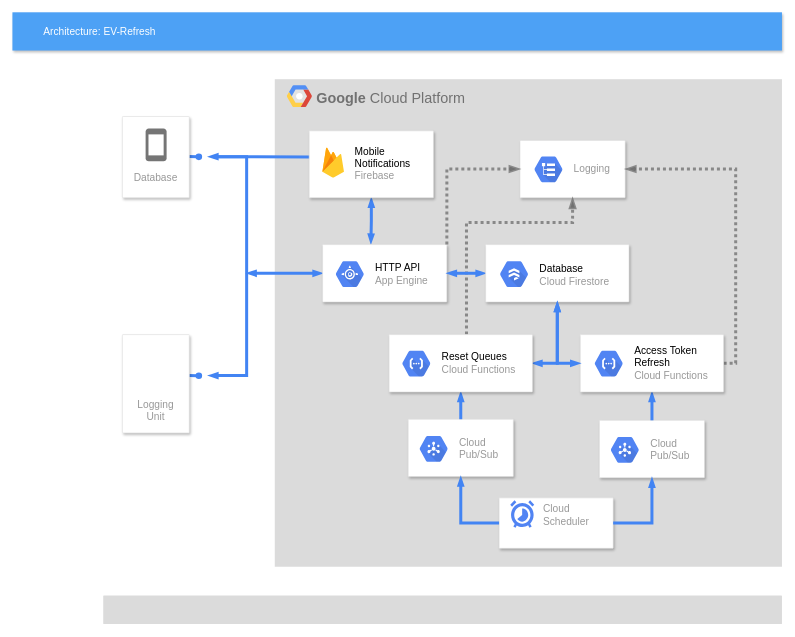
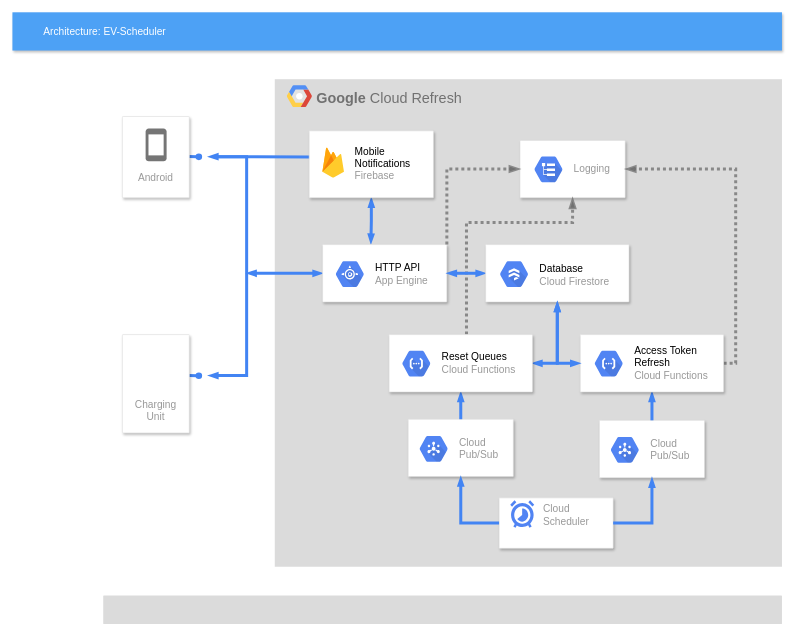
  <mxCell id="0" />
  <mxCell id="1" parent="0" />
  <mxCell id="2" value="" style="group;aspect=fixed;" vertex="1" connectable="0" parent="1"><mxGeometry x="20" y="20" width="1282.97" height="1020" as="geometry" /></mxCell>
- <mxCell id="3" value="Architecture: EV-Refresh" style="fillColor=#4DA1F5;strokeColor=none;shadow=1;gradientColor=none;fontSize=17;align=left;spacingLeft=50;fontColor=#ffffff;html=1;spacingTop=4;" parent="2" vertex="1"><mxGeometry width="1282.97" height="63.75" as="geometry" /></mxCell>
+ <mxCell id="3" value="Architecture: EV-Scheduler" style="fillColor=#4DA1F5;strokeColor=none;shadow=1;gradientColor=none;fontSize=17;align=left;spacingLeft=50;fontColor=#ffffff;html=1;spacingTop=4;" parent="2" vertex="1"><mxGeometry width="1282.97" height="63.75" as="geometry" /></mxCell>
  <mxCell id="4" value="" style="edgeStyle=elbowEdgeStyle;fontSize=12;html=1;endArrow=oval;endFill=1;rounded=0;strokeWidth=5;endSize=6;startSize=4;dashed=0;strokeColor=#4284F3;elbow=vertical;" parent="2" edge="1"><mxGeometry width="100" relative="1" as="geometry"><mxPoint x="294.844" y="240.582" as="sourcePoint" /><mxPoint x="310.782" y="240.656" as="targetPoint" /></mxGeometry></mxCell>
  <mxCell id="5" value="" style="edgeStyle=elbowEdgeStyle;fontSize=12;html=1;endArrow=oval;endFill=1;rounded=0;strokeWidth=5;endSize=6;startSize=4;dashed=0;strokeColor=#4284F3;elbow=vertical;" parent="2" edge="1"><mxGeometry width="100" relative="1" as="geometry"><mxPoint x="294.844" y="605.608" as="sourcePoint" /><mxPoint x="310.782" y="605.625" as="targetPoint" /><Array as="points" /></mxGeometry></mxCell>
  <mxCell id="6" value="" style="rounded=1;absoluteArcSize=1;arcSize=2;html=1;strokeColor=none;gradientColor=none;shadow=0;dashed=0;strokeColor=none;fontSize=12;fontColor=#9E9E9E;align=left;verticalAlign=top;spacing=10;spacingTop=-4;fillColor=#DBDBDB;" parent="2" vertex="1"><mxGeometry x="151.406" y="972.188" width="1131.564" height="47.812" as="geometry" /></mxCell>
  <mxCell id="7" value="" style="fontSize=12;html=1;endArrow=blockThin;endFill=1;rounded=0;strokeWidth=5;endSize=4;startSize=4;dashed=0;strokeColor=#4284F3;startArrow=blockThin;startFill=1;edgeStyle=orthogonalEdgeStyle;" parent="2" edge="1"><mxGeometry width="100" relative="1" as="geometry"><mxPoint x="326.719" y="240.656" as="sourcePoint" /><mxPoint x="326.719" y="605.625" as="targetPoint" /><Array as="points"><mxPoint x="390.469" y="240.656" /><mxPoint x="390.469" y="605.625" /></Array></mxGeometry></mxCell>
- <mxCell id="8" value="Database" style="strokeColor=#dddddd;fillColor=#ffffff;shadow=1;strokeWidth=1;rounded=1;absoluteArcSize=1;arcSize=2;labelPosition=center;verticalLabelPosition=middle;align=center;verticalAlign=bottom;spacingLeft=0;fontColor=#999999;fontSize=17;whiteSpace=wrap;spacingBottom=2;html=1;spacing=20;spacingTop=0;" parent="2" vertex="1"><mxGeometry x="183.281" y="173.719" width="111.563" height="135.469" as="geometry" /></mxCell>
+ <mxCell id="8" value="Android" style="strokeColor=#dddddd;fillColor=#ffffff;shadow=1;strokeWidth=1;rounded=1;absoluteArcSize=1;arcSize=2;labelPosition=center;verticalLabelPosition=middle;align=center;verticalAlign=bottom;spacingLeft=0;fontColor=#999999;fontSize=17;whiteSpace=wrap;spacingBottom=2;html=1;spacing=20;spacingTop=0;" parent="2" vertex="1"><mxGeometry x="183.281" y="173.719" width="111.563" height="135.469" as="geometry" /></mxCell>
  <mxCell id="9" value="" style="dashed=0;html=1;fillColor=#757575;strokeColor=none;shape=mxgraph.gcp2.phone;part=1;spacing=2;spacingTop=0;spacingLeft=0;aspect=fixed;" parent="8" vertex="1"><mxGeometry x="0.5" width="35" height="54.68" relative="1" as="geometry"><mxPoint x="-17" y="20" as="offset" /></mxGeometry></mxCell>
- <mxCell id="10" value="Logging Unit" style="strokeColor=#dddddd;fillColor=#ffffff;shadow=1;strokeWidth=1;rounded=1;absoluteArcSize=1;arcSize=2;labelPosition=center;verticalLabelPosition=middle;align=center;verticalAlign=bottom;spacingLeft=0;fontColor=#999999;fontSize=17;whiteSpace=wrap;spacingBottom=2;html=1;spacing=13;" parent="2" vertex="1"><mxGeometry x="183.281" y="537.317" width="111.563" height="163.933" as="geometry" /></mxCell>
+ <mxCell id="10" value="Charging Unit" style="strokeColor=#dddddd;fillColor=#ffffff;shadow=1;strokeWidth=1;rounded=1;absoluteArcSize=1;arcSize=2;labelPosition=center;verticalLabelPosition=middle;align=center;verticalAlign=bottom;spacingLeft=0;fontColor=#999999;fontSize=17;whiteSpace=wrap;spacingBottom=2;html=1;spacing=13;" parent="2" vertex="1"><mxGeometry x="183.281" y="537.317" width="111.563" height="163.933" as="geometry" /></mxCell>
  <mxCell id="11" value="" style="shape=image;html=1;verticalAlign=top;verticalLabelPosition=bottom;labelBackgroundColor=#ffffff;imageAspect=0;aspect=fixed;image=https://cdn0.iconfinder.com/data/icons/30-hardware-line-icons/64/Processor-128.png" parent="2" vertex="1"><mxGeometry x="204" y="557.812" width="71.719" height="71.719" as="geometry" /></mxCell>
- <mxCell id="12" value="&lt;b style=&quot;font-size: 24px;&quot;&gt;Google &lt;/b&gt;Cloud Platform" style="fillColor=#DBDBDB;strokeColor=none;shadow=0;gradientColor=none;fontSize=24;align=left;spacing=10;fontColor=#717171;9E9E9E;verticalAlign=top;spacingTop=2;fontStyle=0;spacingLeft=60;html=1;" parent="2" vertex="1"><mxGeometry x="437.389" y="111.562" width="845.581" height="812.812" as="geometry" /></mxCell>
+ <mxCell id="12" value="&lt;b style=&quot;font-size: 24px;&quot;&gt;Google &lt;/b&gt;Cloud Refresh" style="fillColor=#DBDBDB;strokeColor=none;shadow=0;gradientColor=none;fontSize=24;align=left;spacing=10;fontColor=#717171;9E9E9E;verticalAlign=top;spacingTop=2;fontStyle=0;spacingLeft=60;html=1;" parent="2" vertex="1"><mxGeometry x="437.389" y="111.562" width="845.581" height="812.812" as="geometry" /></mxCell>
  <mxCell id="13" value="" style="shape=mxgraph.gcp2.google_cloud_platform;fillColor=#F6F6F6;strokeColor=none;shadow=0;gradientColor=none;aspect=fixed;" parent="12" vertex="1"><mxGeometry width="42" height="36.53" relative="1" as="geometry"><mxPoint x="20" y="10" as="offset" /></mxGeometry></mxCell>
  <mxCell id="14" value="" style="group" parent="12" vertex="1" connectable="0"><mxGeometry x="373.974" y="697.989" width="190.214" height="84.086" as="geometry" /></mxCell>
  <mxCell id="15" value="" style="group" parent="14" vertex="1" connectable="0"><mxGeometry width="190.214" height="84.086" as="geometry" /></mxCell>
  <mxCell id="16" value="" style="strokeColor=#dddddd;fillColor=#ffffff;shadow=1;strokeWidth=1;rounded=1;absoluteArcSize=1;arcSize=2;fontSize=14;fontColor=#808080;align=left;html=1;" parent="15" vertex="1"><mxGeometry width="190.214" height="84.086" as="geometry" /></mxCell>
  <mxCell id="17" value="&lt;div style=&quot;font-size: 17px&quot;&gt;&lt;font style=&quot;font-size: 17px&quot;&gt;Cloud &lt;br&gt;&lt;/font&gt;&lt;/div&gt;&lt;div style=&quot;font-size: 17px&quot;&gt;&lt;font style=&quot;font-size: 17px&quot;&gt;Scheduler&lt;/font&gt;&lt;/div&gt;" style="html=1;fillColor=#5184F3;strokeColor=none;verticalAlign=middle;labelPosition=right;verticalLabelPosition=middle;align=left;fontSize=11;fontStyle=0;fontColor=#999999;shape=mxgraph.gcp2.cloud_scheduler;aspect=fixed;spacing=15;spacingBottom=0;spacingTop=4;" parent="15" vertex="1"><mxGeometry x="18.604" y="4" width="40" height="46" as="geometry" /></mxCell>
  <mxCell id="18" value="" style="fontSize=12;html=1;endArrow=blockThin;endFill=1;rounded=0;strokeWidth=5;endSize=4;startSize=4;dashed=0;strokeColor=#4284F3;startArrow=blockThin;startFill=1;edgeStyle=orthogonalEdgeStyle;exitX=0;exitY=0.5;exitDx=0;exitDy=0;" parent="2" source="29" edge="1"><mxGeometry width="100" relative="1" as="geometry"><mxPoint x="533.412" y="496.096" as="sourcePoint" /><mxPoint x="390.469" y="435.094" as="targetPoint" /><Array as="points" /></mxGeometry></mxCell>
  <mxCell id="19" value="" style="strokeColor=#dddddd;shadow=1;strokeWidth=1;rounded=1;absoluteArcSize=1;arcSize=2;" parent="2" vertex="1"><mxGeometry x="846.282" y="213.562" width="175.313" height="95.625" as="geometry" /></mxCell>
  <mxCell id="20" value="Logging" style="dashed=0;connectable=0;html=1;fillColor=#5184F3;strokeColor=none;shape=mxgraph.gcp2.hexIcon;prIcon=logging;part=1;labelPosition=right;verticalLabelPosition=middle;align=left;verticalAlign=middle;spacingLeft=5;fontColor=#999999;fontSize=17;aspect=fixed;" parent="19" vertex="1"><mxGeometry y="0.5" width="71" height="63.03" relative="1" as="geometry"><mxPoint x="12" y="-31" as="offset" /></mxGeometry></mxCell>
  <mxCell id="21" value="" style="fontSize=12;html=1;endArrow=blockThin;endFill=1;rounded=0;strokeWidth=5;endSize=4;startSize=4;dashed=0;strokeColor=#4284F3;startArrow=blockThin;startFill=1;edgeStyle=orthogonalEdgeStyle;exitX=0.5;exitY=1;exitDx=0;exitDy=0;" parent="2" source="38" edge="1"><mxGeometry width="100" relative="1" as="geometry"><mxPoint x="620.926" y="309.506" as="sourcePoint" /><mxPoint x="597.657" y="385.688" as="targetPoint" /></mxGeometry></mxCell>
  <mxCell id="22" style="edgeStyle=orthogonalEdgeStyle;rounded=0;orthogonalLoop=1;jettySize=auto;html=1;startArrow=none;startFill=0;strokeColor=#666666;endArrow=blockThin;endFill=1;strokeWidth=5;dashed=1;opacity=70;dashPattern=1 1;entryX=0.5;entryY=1;entryDx=0;entryDy=0;" parent="2" target="19" edge="1"><mxGeometry relative="1" as="geometry"><mxPoint x="757.032" y="537.094" as="sourcePoint" /><Array as="points"><mxPoint x="757.032" y="537.094" /><mxPoint x="757.032" y="350.625" /><mxPoint x="933.938" y="350.625" /></Array></mxGeometry></mxCell>
  <mxCell id="23" style="edgeStyle=orthogonalEdgeStyle;rounded=0;orthogonalLoop=1;jettySize=auto;html=1;exitX=1;exitY=0.5;exitDx=0;exitDy=0;entryX=1;entryY=0.5;entryDx=0;entryDy=0;startArrow=none;startFill=0;strokeColor=#666666;endArrow=blockThin;endFill=1;strokeWidth=5;dashed=1;opacity=70;dashPattern=1 1;" parent="2" source="35" target="19" edge="1"><mxGeometry relative="1" as="geometry"><mxPoint x="964.447" y="666.263" as="sourcePoint" /><mxPoint x="892.501" y="325.125" as="targetPoint" /></mxGeometry></mxCell>
  <mxCell id="24" value="" style="fontSize=12;html=1;endArrow=none;endFill=0;rounded=0;strokeWidth=5;endSize=4;startSize=4;dashed=0;strokeColor=#4284F3;startArrow=none;startFill=0;edgeStyle=orthogonalEdgeStyle;entryX=0.006;entryY=0.391;entryDx=0;entryDy=0;entryPerimeter=0;" parent="2" target="38" edge="1"><mxGeometry width="100" relative="1" as="geometry"><mxPoint x="342.657" y="240.656" as="sourcePoint" /><mxPoint x="532.951" y="261.694" as="targetPoint" /></mxGeometry></mxCell>
  <mxCell id="25" value="" style="strokeColor=#dddddd;shadow=1;strokeWidth=1;rounded=1;absoluteArcSize=1;arcSize=2;fillColor=#ffffff;" parent="2" vertex="1"><mxGeometry x="978.563" y="680.254" width="175.313" height="95.625" as="geometry" /></mxCell>
  <mxCell id="26" value="Cloud&#10;Pub/Sub" style="dashed=0;connectable=0;html=1;fillColor=#5184F3;strokeColor=none;shape=mxgraph.gcp2.hexIcon;prIcon=cloud_pubsub;part=1;labelPosition=right;verticalLabelPosition=middle;align=left;verticalAlign=middle;spacingLeft=5;fontColor=#999999;fontSize=17;aspect=fixed;" parent="25" vertex="1"><mxGeometry y="0.5" width="71" height="63.03" relative="1" as="geometry"><mxPoint x="7" y="-30" as="offset" /></mxGeometry></mxCell>
  <mxCell id="27" value="" style="fontSize=12;html=1;endArrow=blockThin;endFill=1;rounded=0;strokeWidth=5;endSize=4;startSize=4;dashed=0;strokeColor=#4284F3;startArrow=none;startFill=0;edgeStyle=orthogonalEdgeStyle;entryX=0.5;entryY=1;entryDx=0;entryDy=0;exitX=1;exitY=0.5;exitDx=0;exitDy=0;" parent="2" source="16" target="25" edge="1"><mxGeometry width="100" relative="1" as="geometry"><mxPoint x="697.091" y="700.224" as="sourcePoint" /><mxPoint x="787.313" y="751.75" as="targetPoint" /></mxGeometry></mxCell>
  <mxCell id="28" value="" style="fontSize=12;html=1;endArrow=blockThin;endFill=1;rounded=0;strokeWidth=5;endSize=4;startSize=4;dashed=0;strokeColor=#4284F3;startArrow=none;startFill=0;edgeStyle=orthogonalEdgeStyle;entryX=0.5;entryY=1;entryDx=0;entryDy=0;exitX=0.5;exitY=0;exitDx=0;exitDy=0;" parent="2" source="25" target="35" edge="1"><mxGeometry width="100" relative="1" as="geometry"><mxPoint x="844.157" y="801.879" as="sourcePoint" /><mxPoint x="1034.193" y="653.737" as="targetPoint" /></mxGeometry></mxCell>
  <mxCell id="29" value="" style="strokeColor=#dddddd;shadow=1;strokeWidth=1;rounded=1;absoluteArcSize=1;arcSize=2;fillColor=#ffffff;" parent="2" vertex="1"><mxGeometry x="517.077" y="387.281" width="207.188" height="95.625" as="geometry" /></mxCell>
  <mxCell id="30" value="&lt;font style=&quot;font-size: 17px&quot; color=&quot;#000000&quot;&gt;HTTP API&lt;/font&gt;&lt;font style=&quot;font-size: 17px&quot;&gt;&lt;br&gt;App Engine&lt;/font&gt;" style="dashed=0;connectable=0;html=1;fillColor=#5184F3;strokeColor=none;shape=mxgraph.gcp2.hexIcon;prIcon=app_engine;part=1;labelPosition=right;verticalLabelPosition=middle;align=left;verticalAlign=middle;spacingLeft=5;fontColor=#999999;fontSize=12;aspect=fixed;" parent="29" vertex="1"><mxGeometry y="0.5" width="71" height="63.03" relative="1" as="geometry"><mxPoint x="10" y="-30" as="offset" /></mxGeometry></mxCell>
  <mxCell id="31" value="" style="fontSize=12;html=1;endArrow=blockThin;endFill=1;rounded=0;strokeWidth=5;endSize=4;startSize=4;dashed=0;strokeColor=#4284F3;startArrow=blockThin;startFill=1;edgeStyle=orthogonalEdgeStyle;exitX=0;exitY=0.5;exitDx=0;exitDy=0;entryX=1;entryY=0.5;entryDx=0;entryDy=0;" parent="2" source="32" target="29" edge="1"><mxGeometry width="100" relative="1" as="geometry"><mxPoint x="788.412" y="435.533" as="sourcePoint" /><mxPoint x="707.626" y="435.094" as="targetPoint" /></mxGeometry></mxCell>
  <mxCell id="32" value="" style="strokeColor=#dddddd;shadow=1;strokeWidth=1;rounded=1;absoluteArcSize=1;arcSize=2;fillColor=#ffffff;" parent="2" vertex="1"><mxGeometry x="788.907" y="387.281" width="239.063" height="95.625" as="geometry" /></mxCell>
  <mxCell id="33" value="&lt;font style=&quot;font-size: 17px&quot; color=&quot;#000000&quot;&gt;Database&lt;/font&gt;&lt;font style=&quot;font-size: 17px&quot;&gt;&lt;br&gt;Cloud Firestore&lt;/font&gt;" style="dashed=0;connectable=0;html=1;fillColor=#5184F3;strokeColor=none;shape=mxgraph.gcp2.hexIcon;prIcon=cloud_firestore;part=1;labelPosition=right;verticalLabelPosition=middle;align=left;verticalAlign=middle;spacingLeft=5;fontColor=#999999;fontSize=12;aspect=fixed;spacingTop=4;" parent="32" vertex="1"><mxGeometry y="0.5" width="71" height="63.03" relative="1" as="geometry"><mxPoint x="12" y="-30" as="offset" /></mxGeometry></mxCell>
  <mxCell id="34" value="" style="fontSize=12;html=1;endArrow=blockThin;endFill=1;rounded=0;strokeWidth=5;endSize=4;startSize=4;dashed=0;strokeColor=#4284F3;startArrow=blockThin;startFill=1;edgeStyle=orthogonalEdgeStyle;entryX=0.5;entryY=1;entryDx=0;entryDy=0;exitX=1;exitY=0.5;exitDx=0;exitDy=0;" parent="2" source="43" target="32" edge="1"><mxGeometry width="100" relative="1" as="geometry"><mxPoint x="876.412" y="557.812" as="sourcePoint" /><mxPoint x="876.344" y="487.193" as="targetPoint" /></mxGeometry></mxCell>
  <mxCell id="35" value="" style="strokeColor=#dddddd;shadow=1;strokeWidth=1;rounded=1;absoluteArcSize=1;arcSize=2;fillColor=#ffffff;" parent="2" vertex="1"><mxGeometry x="946.688" y="537.317" width="239.063" height="95.625" as="geometry" /></mxCell>
  <mxCell id="36" value="&lt;div style=&quot;font-size: 17px;&quot;&gt;&lt;font style=&quot;font-size: 17px;&quot; color=&quot;#000000&quot;&gt;Access Token &lt;br style=&quot;font-size: 17px;&quot;&gt;&lt;/font&gt;&lt;/div&gt;&lt;div style=&quot;font-size: 17px;&quot;&gt;&lt;font style=&quot;font-size: 17px;&quot; color=&quot;#000000&quot;&gt;Refresh&lt;/font&gt;&lt;/div&gt;Cloud Functions" style="dashed=0;connectable=0;html=1;fillColor=#5184F3;strokeColor=none;shape=mxgraph.gcp2.hexIcon;prIcon=cloud_functions;part=1;labelPosition=right;verticalLabelPosition=middle;align=left;verticalAlign=middle;spacingLeft=5;fontColor=#999999;fontSize=17;aspect=fixed;" parent="35" vertex="1"><mxGeometry y="0.5" width="71" height="63.03" relative="1" as="geometry"><mxPoint x="12" y="-31" as="offset" /></mxGeometry></mxCell>
  <mxCell id="37" value="" style="group;fontSize=18;" parent="2" vertex="1" connectable="0"><mxGeometry x="494.764" y="197.625" width="207.188" height="111.562" as="geometry" /></mxCell>
  <mxCell id="38" value="" style="strokeColor=#dddddd;shadow=1;strokeWidth=1;rounded=1;absoluteArcSize=1;arcSize=2;fillColor=#ffffff;" parent="37" vertex="1"><mxGeometry width="207.188" height="111.562" as="geometry" /></mxCell>
  <mxCell id="39" value="&lt;div style=&quot;font-size: 17px;&quot;&gt;&lt;font style=&quot;font-size: 17px;&quot; color=&quot;#000000&quot;&gt;Mobile &lt;br style=&quot;font-size: 17px;&quot;&gt;&lt;/font&gt;&lt;/div&gt;&lt;div style=&quot;font-size: 17px;&quot;&gt;&lt;font style=&quot;font-size: 17px;&quot; color=&quot;#000000&quot;&gt;Notifications&lt;/font&gt;&lt;/div&gt;Firebase" style="dashed=0;connectable=0;html=1;fillColor=#5184F3;strokeColor=none;shape=mxgraph.gcp2.firebase;part=1;labelPosition=right;verticalLabelPosition=middle;align=left;verticalAlign=middle;spacingLeft=16;fontColor=#999999;fontSize=17;aspect=fixed;spacingTop=4;spacingRight=0;" parent="38" vertex="1"><mxGeometry width="36" height="50.01" relative="1" as="geometry"><mxPoint x="22" y="28" as="offset" /></mxGeometry></mxCell>
  <mxCell id="40" value="" style="strokeColor=#dddddd;shadow=1;strokeWidth=1;rounded=1;absoluteArcSize=1;arcSize=2;fillColor=#ffffff;" parent="2" vertex="1"><mxGeometry x="659.813" y="678.438" width="175.313" height="95.625" as="geometry" /></mxCell>
  <mxCell id="41" value="Cloud&#10;Pub/Sub" style="dashed=0;connectable=0;html=1;fillColor=#5184F3;strokeColor=none;shape=mxgraph.gcp2.hexIcon;prIcon=cloud_pubsub;part=1;labelPosition=right;verticalLabelPosition=middle;align=left;verticalAlign=middle;spacingLeft=5;fontColor=#999999;fontSize=17;aspect=fixed;" parent="40" vertex="1"><mxGeometry y="0.5" width="71" height="63.03" relative="1" as="geometry"><mxPoint x="7" y="-30" as="offset" /></mxGeometry></mxCell>
  <mxCell id="42" value="" style="fontSize=12;html=1;endArrow=blockThin;endFill=1;rounded=0;strokeWidth=5;endSize=4;startSize=4;dashed=0;strokeColor=#4284F3;startArrow=none;startFill=0;edgeStyle=orthogonalEdgeStyle;entryX=0.5;entryY=1;entryDx=0;entryDy=0;exitX=0.5;exitY=0;exitDx=0;exitDy=0;" parent="2" source="40" target="43" edge="1"><mxGeometry width="100" relative="1" as="geometry"><mxPoint x="525.407" y="801.879" as="sourcePoint" /><mxPoint x="715.443" y="653.737" as="targetPoint" /></mxGeometry></mxCell>
  <mxCell id="43" value="" style="strokeColor=#dddddd;shadow=1;strokeWidth=1;rounded=1;absoluteArcSize=1;arcSize=2;fillColor=#ffffff;" parent="2" vertex="1"><mxGeometry x="627.938" y="537.317" width="239.063" height="95.625" as="geometry" /></mxCell>
  <mxCell id="44" value="&lt;div style=&quot;font-size: 17px&quot;&gt;&lt;font style=&quot;font-size: 17px&quot; color=&quot;#000000&quot;&gt;Reset Queues&lt;/font&gt;&lt;/div&gt;&lt;div style=&quot;font-size: 17px&quot;&gt;&lt;font style=&quot;font-size: 17px&quot;&gt;Cloud Functions&lt;/font&gt;&lt;/div&gt;" style="dashed=0;connectable=0;html=1;fillColor=#5184F3;strokeColor=none;shape=mxgraph.gcp2.hexIcon;prIcon=cloud_functions;part=1;labelPosition=right;verticalLabelPosition=middle;align=left;verticalAlign=middle;spacingLeft=5;fontColor=#999999;fontSize=12;aspect=fixed;" parent="43" vertex="1"><mxGeometry y="0.5" width="71" height="63.03" relative="1" as="geometry"><mxPoint x="10" y="-31" as="offset" /></mxGeometry></mxCell>
  <mxCell id="45" value="" style="fontSize=12;html=1;endArrow=blockThin;endFill=1;rounded=0;strokeWidth=5;endSize=4;startSize=4;dashed=0;strokeColor=#4284F3;startArrow=blockThin;startFill=1;edgeStyle=orthogonalEdgeStyle;exitX=0;exitY=0.5;exitDx=0;exitDy=0;entryX=0.5;entryY=1;entryDx=0;entryDy=0;" parent="2" source="35" target="32" edge="1"><mxGeometry width="100" relative="1" as="geometry"><mxPoint x="884.532" y="600.844" as="sourcePoint" /><mxPoint x="916.407" y="494.062" as="targetPoint" /></mxGeometry></mxCell>
  <mxCell id="46" value="" style="fontSize=12;html=1;endArrow=blockThin;endFill=1;rounded=0;strokeWidth=5;endSize=4;startSize=4;dashed=0;strokeColor=#4284F3;startArrow=none;startFill=0;edgeStyle=orthogonalEdgeStyle;entryX=0.5;entryY=1;entryDx=0;entryDy=0;exitX=0;exitY=0.5;exitDx=0;exitDy=0;" parent="2" source="16" target="40" edge="1"><mxGeometry width="100" relative="1" as="geometry"><mxPoint x="626.344" y="941.406" as="sourcePoint" /><mxPoint x="1098.095" y="899.969" as="targetPoint" /></mxGeometry></mxCell>
  <mxCell id="47" style="edgeStyle=orthogonalEdgeStyle;rounded=0;orthogonalLoop=1;jettySize=auto;html=1;exitX=1;exitY=0;exitDx=0;exitDy=0;entryX=0;entryY=0.5;entryDx=0;entryDy=0;startArrow=none;startFill=0;strokeColor=#666666;endArrow=blockThin;endFill=1;strokeWidth=5;dashed=1;opacity=70;dashPattern=1 1;" parent="2" source="29" target="19" edge="1"><mxGeometry relative="1" as="geometry"><mxPoint x="825.563" y="553.031" as="sourcePoint" /><mxPoint x="892.501" y="325.125" as="targetPoint" /><Array as="points"><mxPoint x="725.157" y="387.281" /><mxPoint x="725.157" y="261.375" /></Array></mxGeometry></mxCell>
